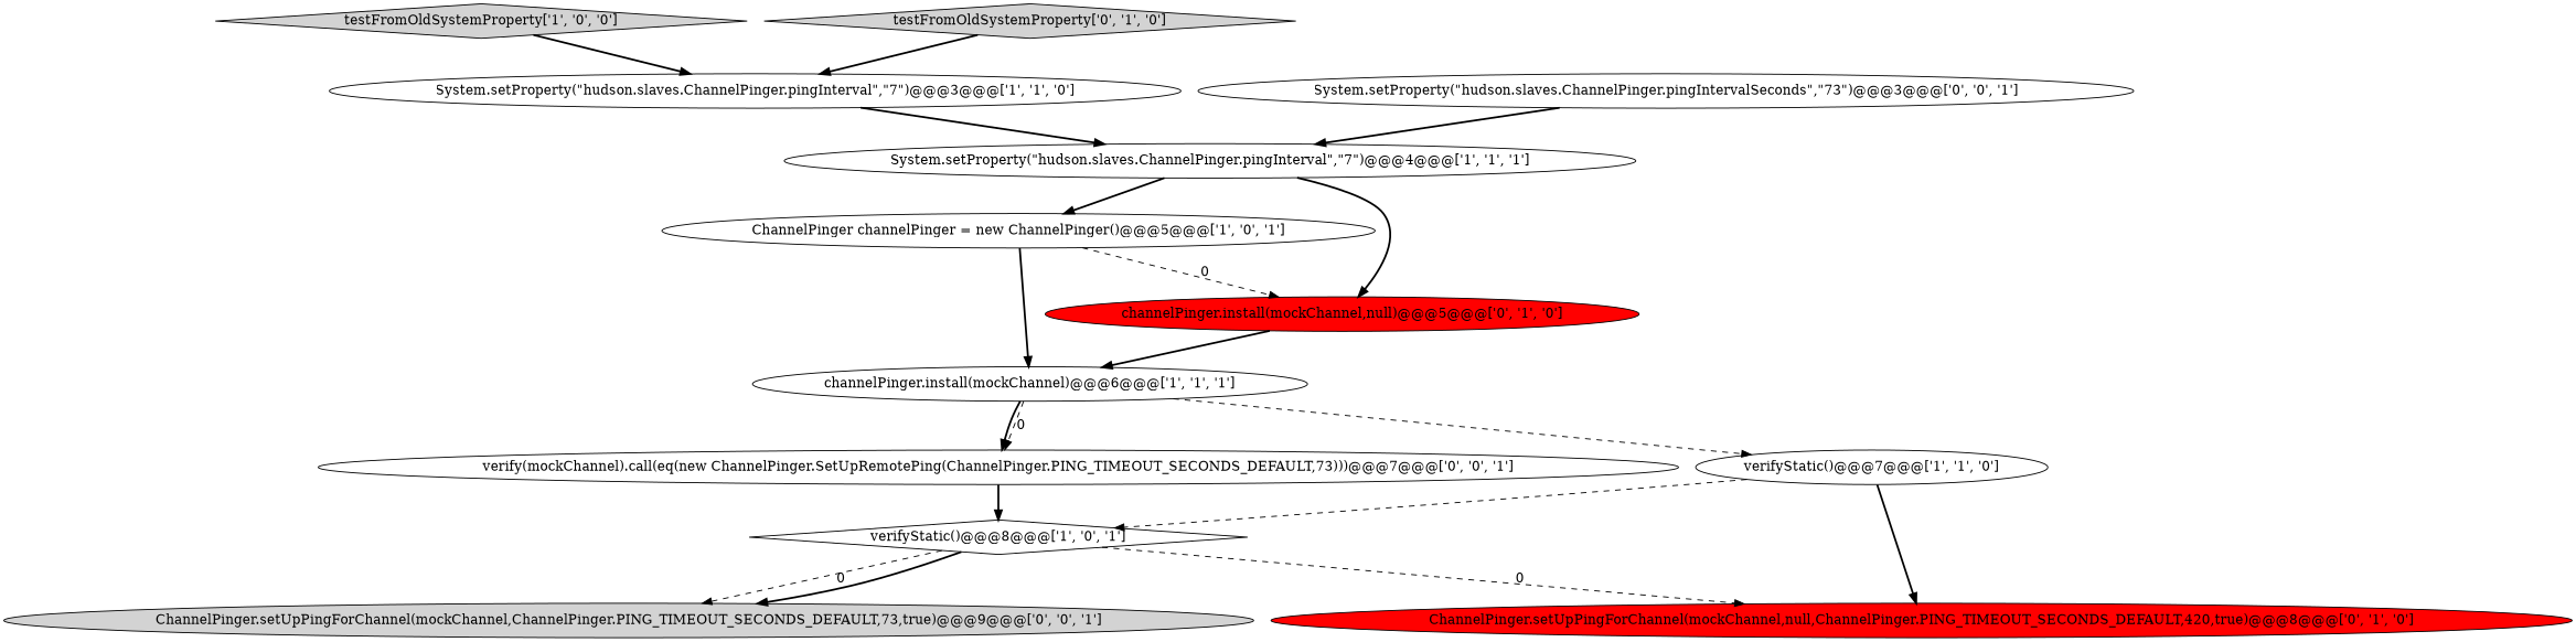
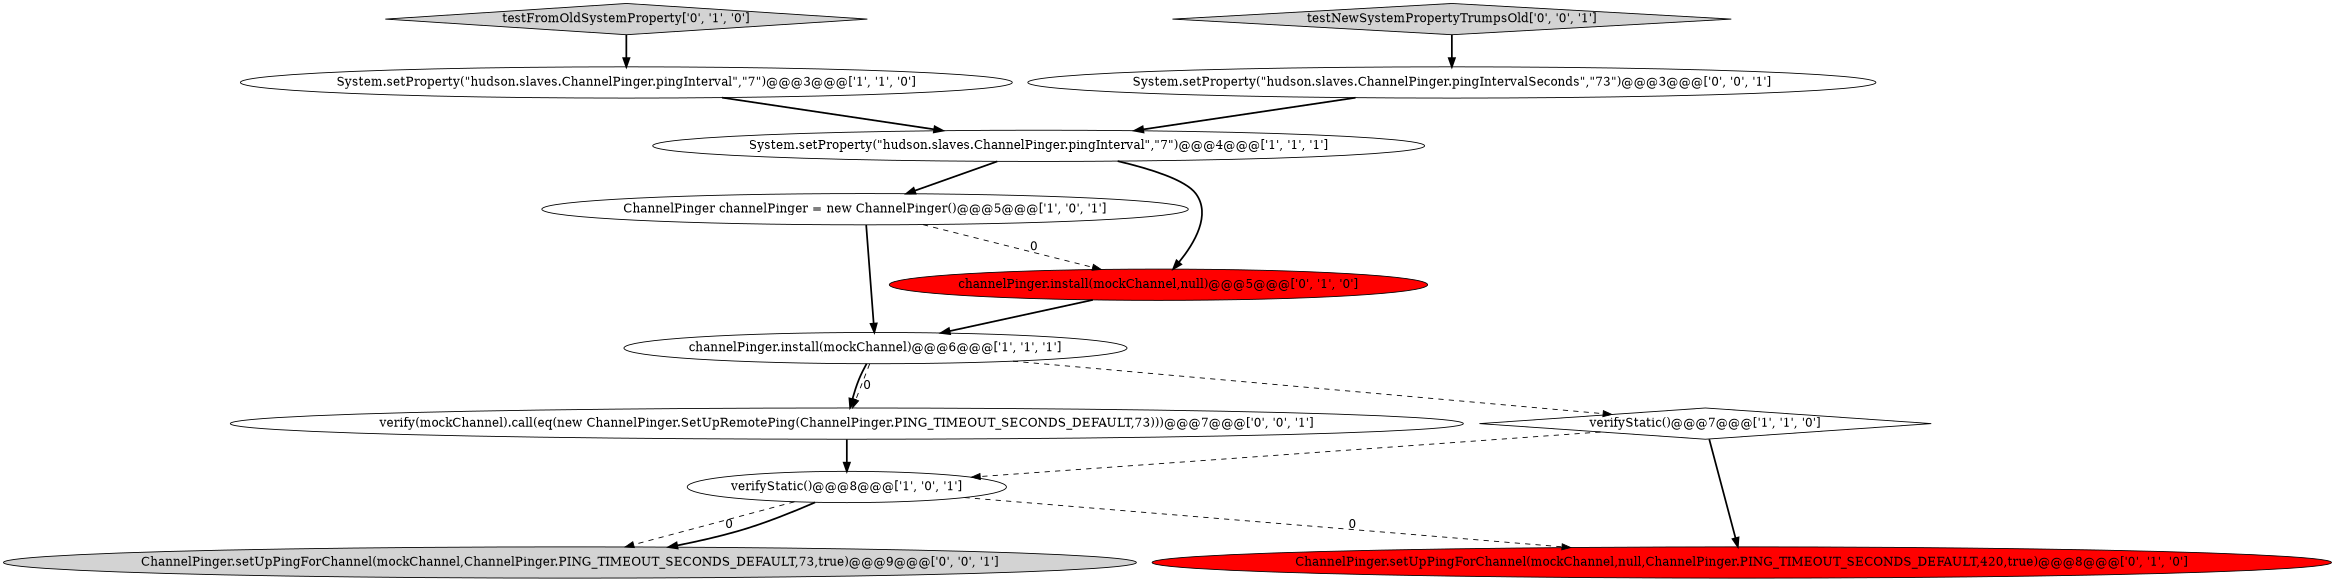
  digraph {
    fontname="DejaVu Serif"
    node [fillcolor=white fontname="DejaVu Serif" shape=ellipse style=filled]
    edge [fontname="DejaVu Serif" style=bold]
    n1 [label="System.setProperty(\"hudson.slaves.ChannelPinger.pingInterval\",\"7\")@@@4@@@['1', '1', '1']"]
    n2 [label="ChannelPinger channelPinger = new ChannelPinger()@@@5@@@['1', '0', '1']"]
    n3 [fillcolor=red label="channelPinger.install(mockChannel,null)@@@5@@@['0', '1', '0']"]
    n4 [label="channelPinger.install(mockChannel)@@@6@@@['1', '1', '1']"]
-   n5 [fillcolor=lightgray label="testFromOldSystemProperty['1', '0', '0']" shape=diamond]
    n6 [label="System.setProperty(\"hudson.slaves.ChannelPinger.pingInterval\",\"7\")@@@3@@@['1', '1', '0']"]
    n7 [fillcolor=red label="ChannelPinger.setUpPingForChannel(mockChannel,null,ChannelPinger.PING_TIMEOUT_SECONDS_DEFAULT,420,true)@@@8@@@['0', '1', '0']"]
    n8 [label="verify(mockChannel).call(eq(new ChannelPinger.SetUpRemotePing(ChannelPinger.PING_TIMEOUT_SECONDS_DEFAULT,73)))@@@7@@@['0', '0', '1']"]
-   n9 [label="verifyStatic()@@@8@@@['1', '0', '1']" shape=diamond]
+   n9 [label="verifyStatic()@@@8@@@['1', '0', '1']"]
    n10 [fillcolor=lightgray label="ChannelPinger.setUpPingForChannel(mockChannel,ChannelPinger.PING_TIMEOUT_SECONDS_DEFAULT,73,true)@@@9@@@['0', '0', '1']"]
    n11 [fillcolor=lightgray label="testFromOldSystemProperty['0', '1', '0']" shape=diamond]
    n12 [label="System.setProperty(\"hudson.slaves.ChannelPinger.pingIntervalSeconds\",\"73\")@@@3@@@['0', '0', '1']"]
-   n13 [label="verifyStatic()@@@7@@@['1', '1', '0']"]
+   n13 [label="verifyStatic()@@@7@@@['1', '1', '0']" shape=diamond]
+   n14 [fillcolor=lightgray label="testNewSystemPropertyTrumpsOld['0', '0', '1']" shape=diamond]
    n1 -> n2
    n1 -> n3
    n2 -> n3 [label=0 style=dashed]
    n2 -> n4
    n3 -> n4
    n4 -> n8
    n4 -> n8 [label=0 style=dashed]
    n4 -> n13 [style=dashed]
-   n5 -> n6
    n6 -> n1
    n8 -> n9
    n9 -> n7 [label=0 style=dashed]
    n9 -> n10 [label=0 style=dashed]
    n9 -> n10
    n11 -> n6
    n12 -> n1
    n13 -> n7
    n13 -> n9 [style=dashed]
+   n14 -> n12
  }
